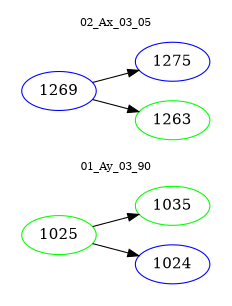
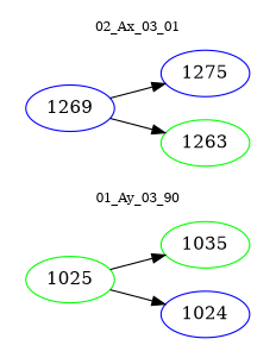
  digraph {
    rankdir=LR
    node [color=green]
    edge [color=black]
    n1 [label=1025]
    n2 [color=blue label=1024]
    n3 [label=1035]
    n4 [color=blue label=1269]
    n5 [label=1263]
    n6 [color=blue label=1275]
    subgraph cluster_1 {
      color=white
      fontsize=10
      label="01_Ay_03_90"
      n1
      n2
      n3
    }
    subgraph cluster_2 {
      color=white
      fontsize=10
-     label="02_Ax_03_05"
+     label="02_Ax_03_01"
      n4
      n5
      n6
    }
    n1 -> n2
    n1 -> n3
    n4 -> n5
    n4 -> n6
  }
